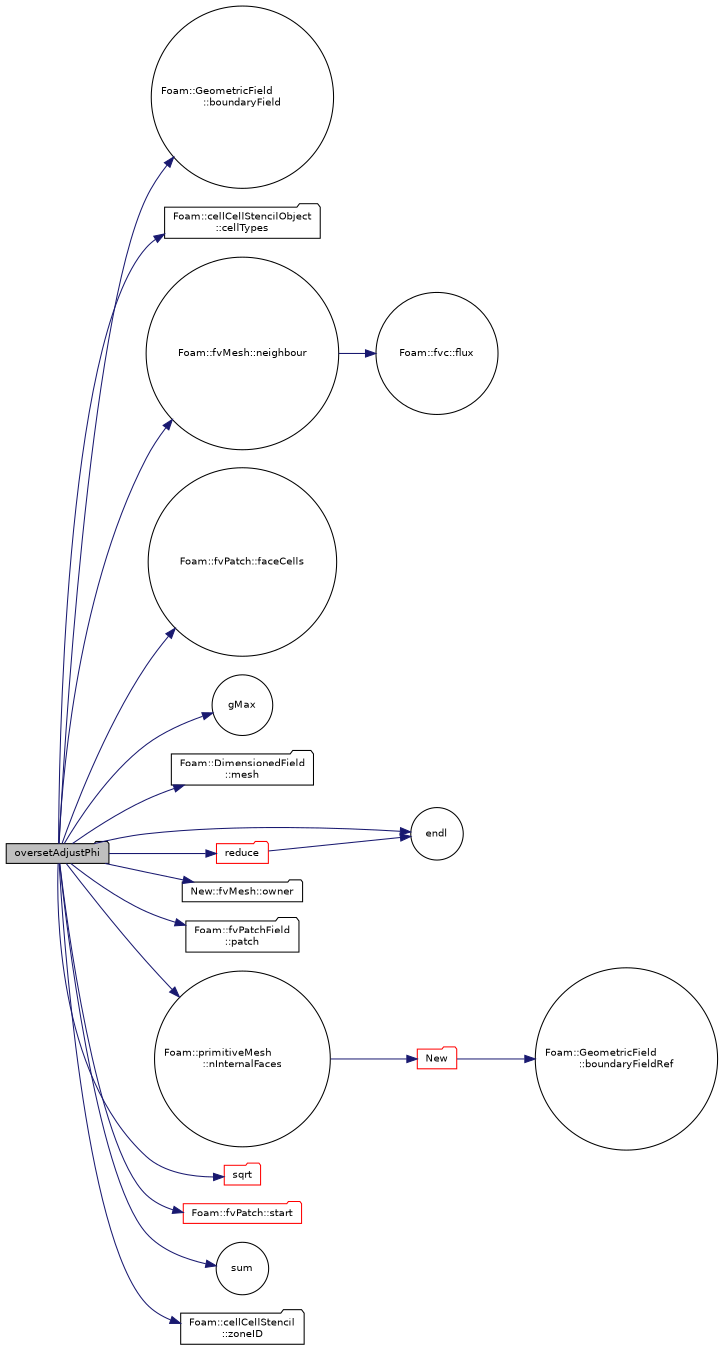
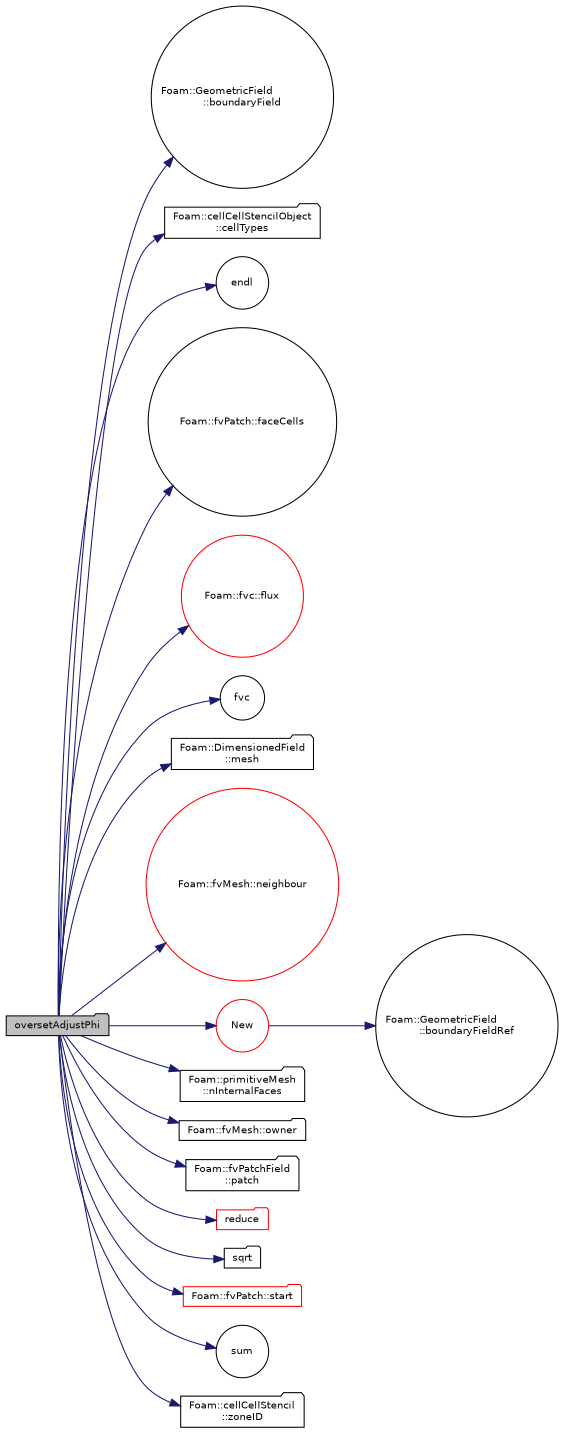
  digraph {
    rankdir=LR
    node [color=black fontname=Helvetica fontsize=10 shape=folder]
    edge [color=midnightblue fontname=Helvetica fontsize=10 labelfontname=Helvetica labelfontsize=10 style=solid]
    n1 [fillcolor=grey75 fontcolor=black height=0.2 label=oversetAdjustPhi style=filled width=0.4]
    n2 [height=0.2 label="Foam::GeometricField\l::boundaryField" shape=circle width=0.4]
    n3 [height=0.2 label="Foam::cellCellStencilObject\l::cellTypes" width=0.4]
    n4 [height=0.2 label=endl shape=circle width=0.4]
    n5 [height=0.2 label="Foam::fvPatch::faceCells" shape=circle width=0.4]
-   n6 [height=0.2 label="Foam::fvc::flux" shape=circle width=0.4]
-   n7 [height=0.2 label=gMax shape=circle width=0.4]
+   n6 [color=red height=0.2 label="Foam::fvc::flux" shape=circle width=0.4]
+   n7 [height=0.2 label=fvc shape=circle width=0.4]
    n8 [height=0.2 label="Foam::DimensionedField\l::mesh" width=0.4]
-   n9 [height=0.2 label="Foam::fvMesh::neighbour" shape=circle width=0.4]
-   n10 [color=red height=0.2 label=New width=0.4]
-   n11 [height=0.2 label="Foam::primitiveMesh\l::nInternalFaces" shape=circle width=0.4]
-   n12 [height=0.2 label="New::fvMesh::owner" width=0.4]
+   n9 [color=red height=0.2 label="Foam::fvMesh::neighbour" shape=circle width=0.4]
+   n10 [color=red height=0.2 label=New shape=circle width=0.4]
+   n11 [height=0.2 label="Foam::primitiveMesh\l::nInternalFaces" width=0.4]
+   n12 [height=0.2 label="Foam::fvMesh::owner" width=0.4]
    n13 [height=0.2 label="Foam::fvPatchField\l::patch" width=0.4]
    n14 [color=red height=0.2 label=reduce width=0.4]
-   n15 [color=red height=0.2 label=sqrt width=0.4]
+   n15 [height=0.2 label=sqrt width=0.4]
    n16 [color=red height=0.2 label="Foam::fvPatch::start" width=0.4]
    n17 [height=0.2 label=sum shape=circle width=0.4]
    n18 [height=0.2 label="Foam::cellCellStencil\l::zoneID" width=0.4]
    n19 [height=0.2 label="Foam::GeometricField\l::boundaryFieldRef" shape=circle width=0.4]
    n1 -> n2
    n1 -> n3
    n1 -> n4
    n1 -> n5
-   n9 -> n6
+   n1 -> n6
    n1 -> n7
    n1 -> n8
    n1 -> n9
-   n11 -> n10
+   n1 -> n10
    n1 -> n11
    n1 -> n12
    n1 -> n13
    n1 -> n14
    n1 -> n15
    n1 -> n16
    n1 -> n17
    n1 -> n18
    n10 -> n19
-   n14 -> n4
  }
